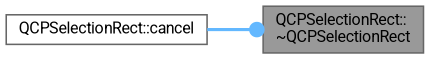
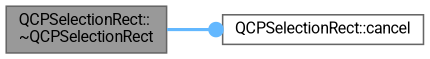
  digraph {
    rankdir=LR
    fontname=Roboto
    node [fontname=Roboto fontsize=10 shape=box style=filled]
    n1 [color=gray40 fillcolor=grey60 fontcolor=black height=0.2 label="QCPSelectionRect::\l~QCPSelectionRect" width=0.4]
    n2 [color=grey40 fillcolor=white height=0.2 label="QCPSelectionRect::cancel" width=0.4]
-   n2 -> n1 [color=steelblue1 fontname=Roboto fontsize=10 labelfontname=Helvetica labelfontsize=10 style=bold arrowhead=dot]
+   n1 -> n2 [color=steelblue1 fontname=Roboto fontsize=10 labelfontname=Helvetica labelfontsize=10 style=bold arrowhead=dot]
  }
